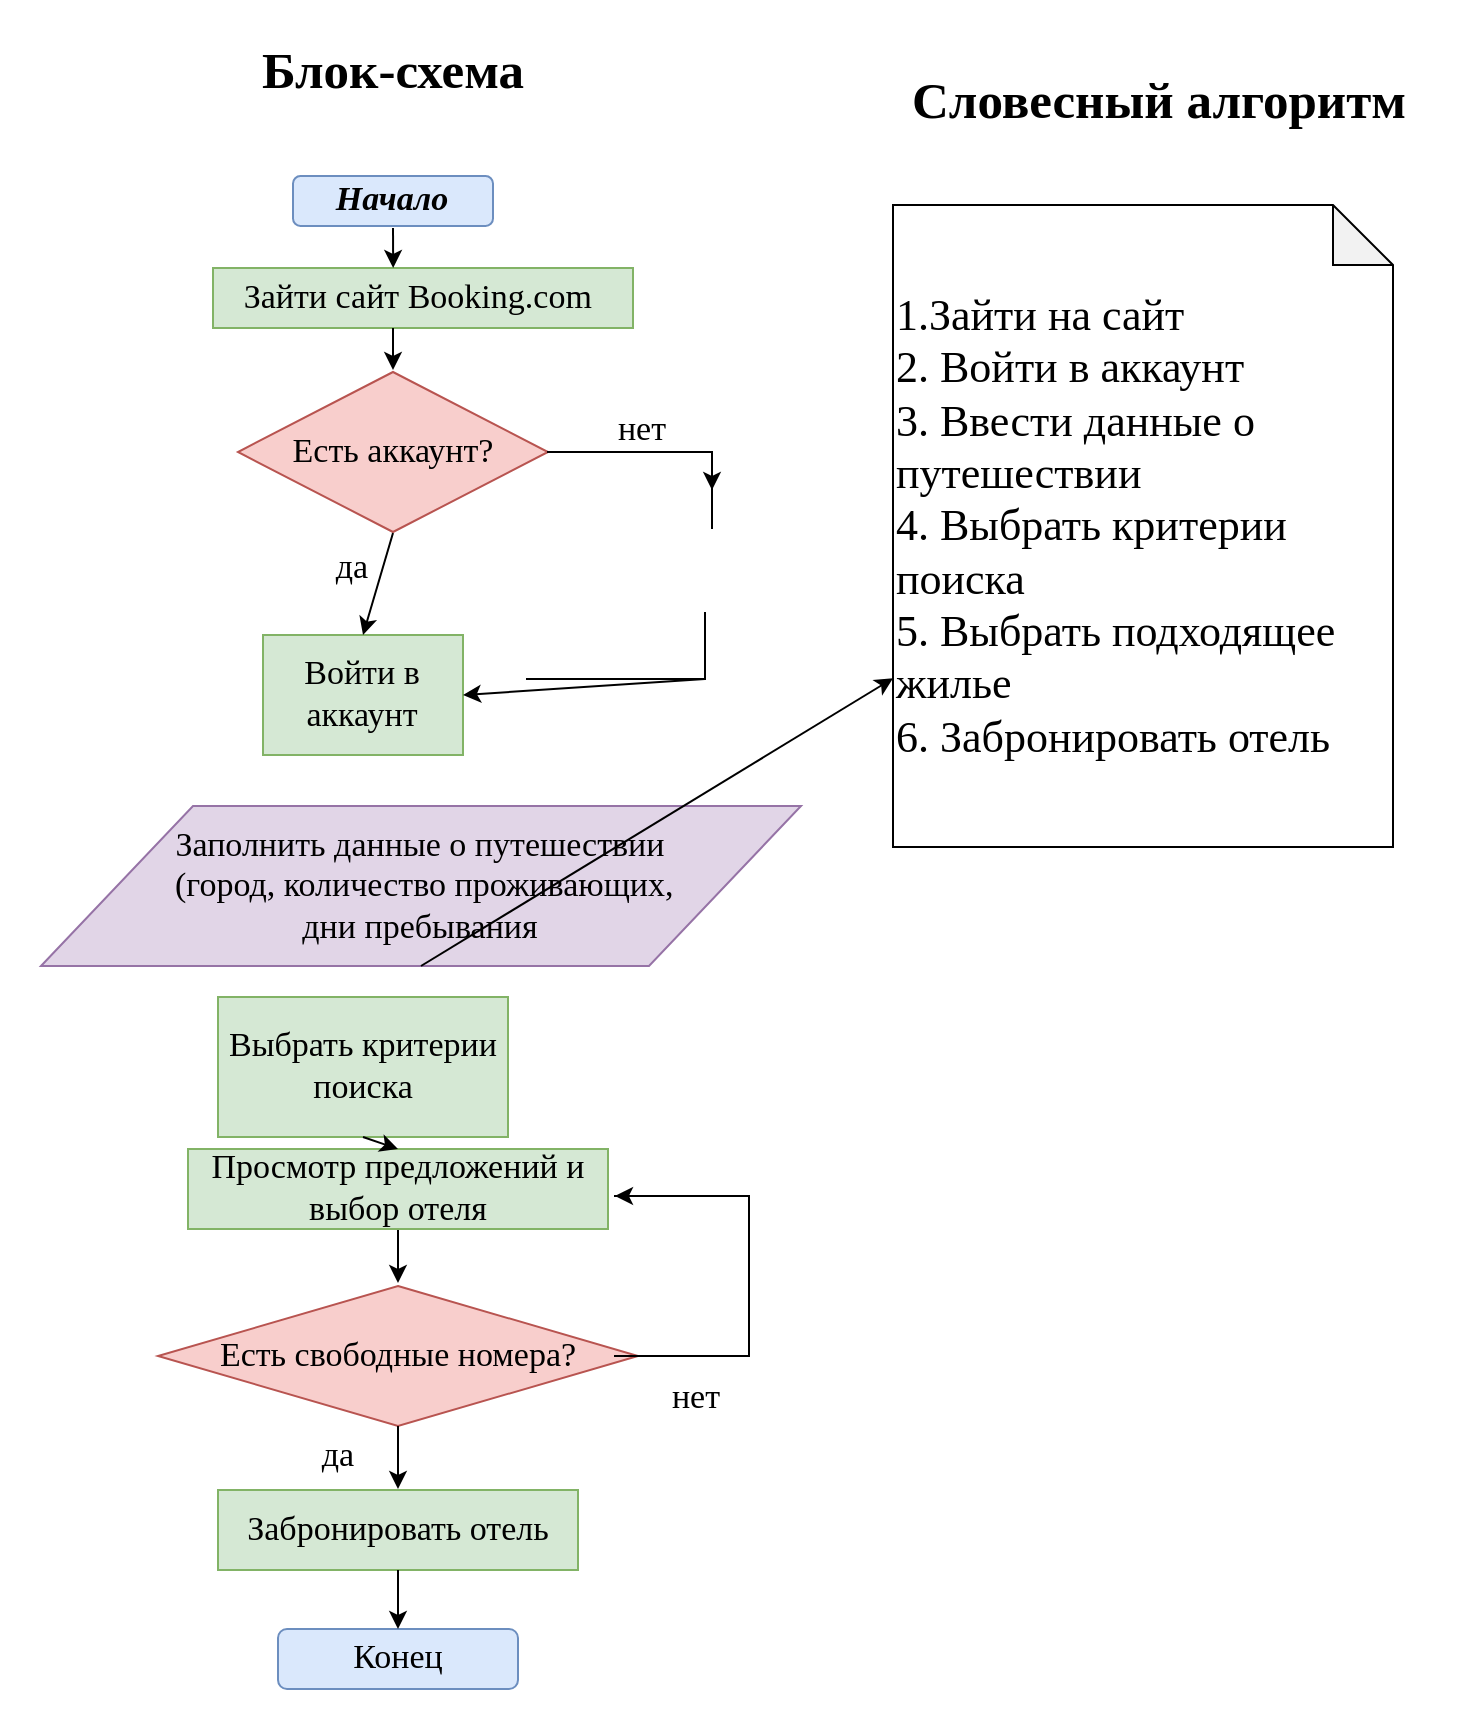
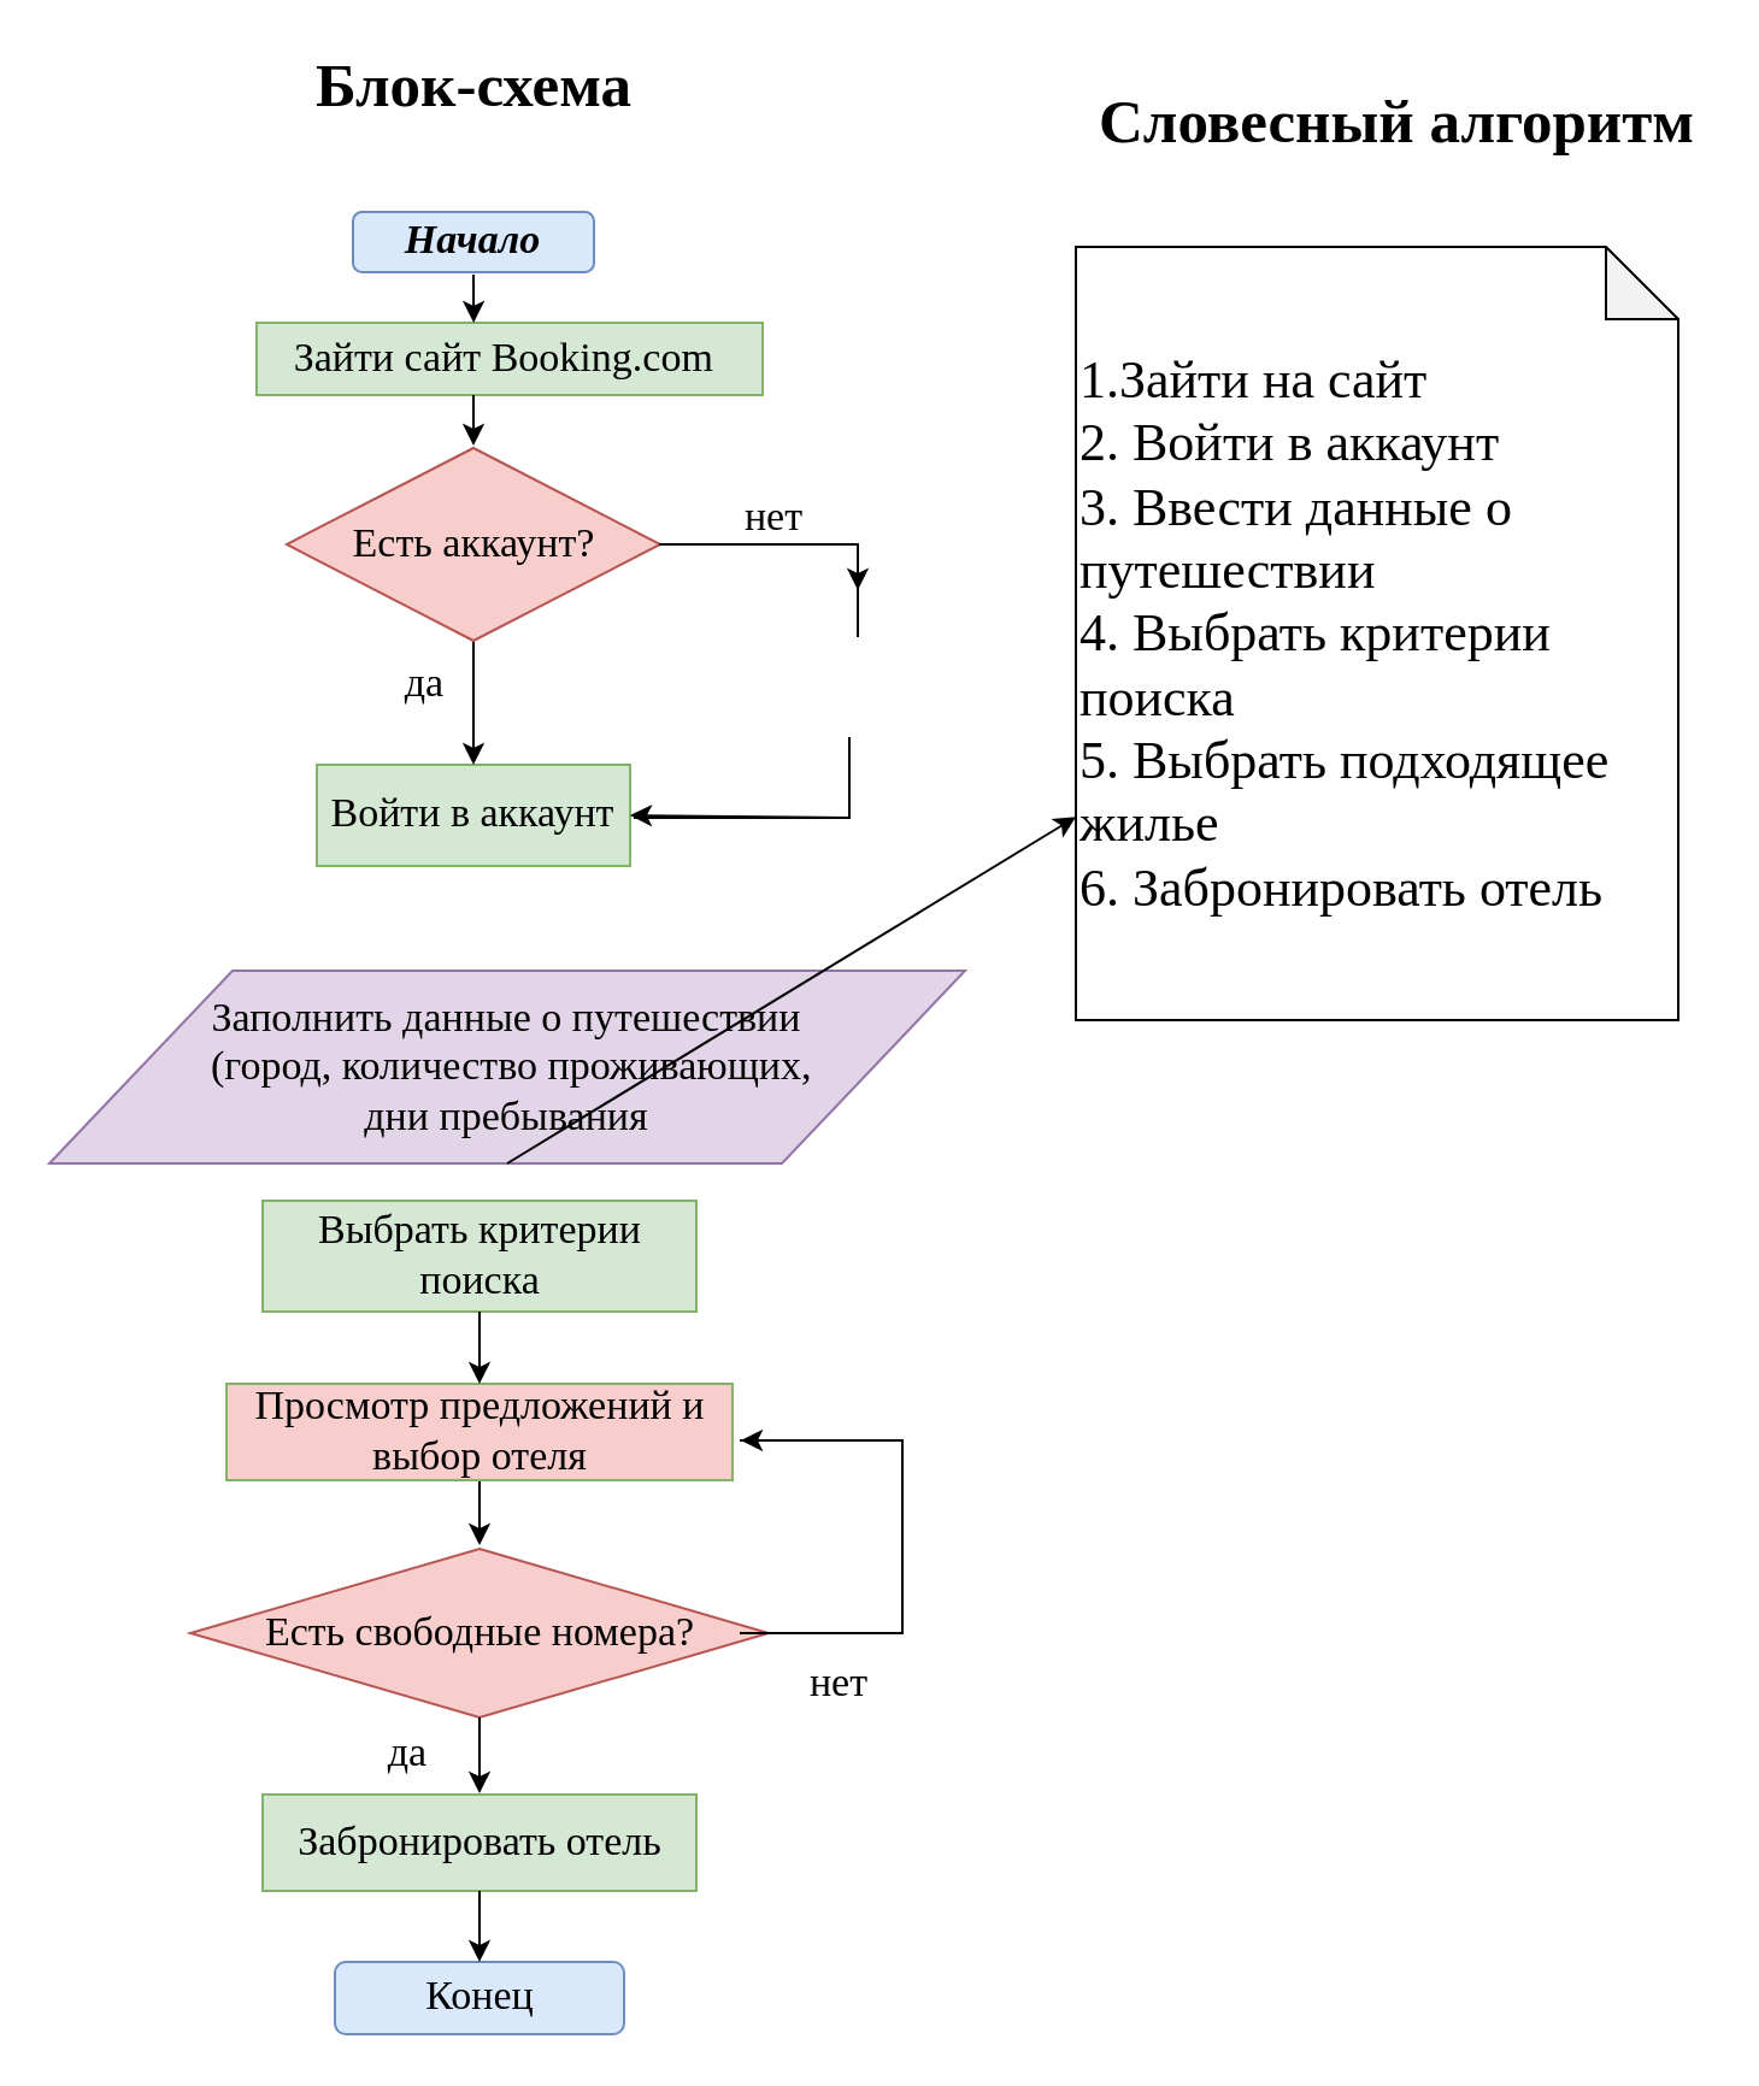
  <mxCell id="0" />
  <mxCell id="1" parent="0" />
  <mxCell id="2" value="Начало" style="rounded=1;whiteSpace=wrap;html=1;fontSize=17;fontStyle=3;fontFamily=Times New Roman;fillColor=#dae8fc;strokeColor=#6c8ebf;" parent="1" vertex="1"><mxGeometry x="146" y="81.5" width="100" height="25" as="geometry" /></mxCell>
  <mxCell id="3" value="Зайти сайт Booking.com&amp;nbsp;" style="rounded=0;whiteSpace=wrap;html=1;fontFamily=Times New Roman;fontSize=17;fillColor=#d5e8d4;strokeColor=#82b366;" parent="1" vertex="1"><mxGeometry x="106" y="127.5" width="210" height="30" as="geometry" /></mxCell>
  <mxCell id="4" value="" style="endArrow=classic;html=1;fontFamily=Times New Roman;fontSize=17;strokeWidth=1;entryX=0.429;entryY=0;entryDx=0;entryDy=0;entryPerimeter=0;" parent="1" target="3" edge="1"><mxGeometry width="50" height="50" relative="1" as="geometry"><mxPoint x="196" y="107.5" as="sourcePoint" /><mxPoint x="196" y="122.5" as="targetPoint" /></mxGeometry></mxCell>
  <mxCell id="5" value="Есть аккаунт?" style="rhombus;whiteSpace=wrap;html=1;fontFamily=Times New Roman;fontSize=17;fillColor=#f8cecc;strokeColor=#b85450;" parent="1" vertex="1"><mxGeometry x="118.5" y="179.5" width="155" height="80" as="geometry" /></mxCell>
  <mxCell id="6" value="" style="endArrow=classic;html=1;strokeWidth=1;fontFamily=Times New Roman;fontSize=17;" parent="1" edge="1"><mxGeometry width="50" height="50" relative="1" as="geometry"><mxPoint x="196" y="157.5" as="sourcePoint" /><mxPoint x="196" y="178.5" as="targetPoint" /></mxGeometry></mxCell>
  <mxCell id="7" value="" style="shape=partialRectangle;whiteSpace=wrap;html=1;bottom=0;right=0;fillColor=none;fontFamily=Times New Roman;fontSize=17;direction=south;" parent="1" vertex="1"><mxGeometry x="273.5" y="219.5" width="82" height="38" as="geometry" /></mxCell>
- <mxCell id="8" value="Войти в аккаунт" style="rounded=0;whiteSpace=wrap;html=1;fontFamily=Times New Roman;fontSize=17;fillColor=#d5e8d4;strokeColor=#82b366;" parent="1" vertex="1"><mxGeometry x="131" y="311" width="100" height="60" as="geometry" /></mxCell>
+ <mxCell id="8" value="Войти в аккаунт" style="rounded=0;whiteSpace=wrap;html=1;fontFamily=Times New Roman;fontSize=17;fillColor=#d5e8d4;strokeColor=#82b366;" parent="1" vertex="1"><mxGeometry x="131" y="311" width="130" height="42" as="geometry" /></mxCell>
  <mxCell id="9" value="" style="endArrow=classic;html=1;strokeWidth=1;fontFamily=Times New Roman;fontSize=17;entryX=0.5;entryY=0;entryDx=0;entryDy=0;" parent="1" target="8" edge="1"><mxGeometry width="50" height="50" relative="1" as="geometry"><mxPoint x="196" y="260" as="sourcePoint" /><mxPoint x="162" y="250" as="targetPoint" /></mxGeometry></mxCell>
  <mxCell id="10" value="" style="shape=partialRectangle;whiteSpace=wrap;html=1;top=0;left=0;fillColor=none;fontFamily=Times New Roman;fontSize=17;" parent="1" vertex="1"><mxGeometry x="263" y="300" width="89" height="33" as="geometry" /></mxCell>
  <mxCell id="11" value="Заполнить данные о путешествии&lt;br&gt;&amp;nbsp;(город, количество проживающих,&lt;br&gt;дни пребывания" style="shape=parallelogram;perimeter=parallelogramPerimeter;whiteSpace=wrap;html=1;fontFamily=Times New Roman;fontSize=17;align=center;fillColor=#e1d5e7;strokeColor=#9673a6;" parent="1" vertex="1"><mxGeometry x="20" y="396.5" width="380" height="80" as="geometry" /></mxCell>
- <mxCell id="12" value="Выбрать критерии поиска" style="rounded=0;whiteSpace=wrap;html=1;fontFamily=Times New Roman;fontSize=17;align=center;fillColor=#d5e8d4;strokeColor=#82b366;" parent="1" vertex="1"><mxGeometry x="108.5" y="492" width="145" height="70" as="geometry" /></mxCell>
+ <mxCell id="12" value="Выбрать критерии поиска" style="rounded=0;whiteSpace=wrap;html=1;fontFamily=Times New Roman;fontSize=17;align=center;fillColor=#d5e8d4;strokeColor=#82b366;" parent="1" vertex="1"><mxGeometry x="108.5" y="492" width="180" height="46" as="geometry" /></mxCell>
  <mxCell id="13" value="" style="edgeStyle=orthogonalEdgeStyle;rounded=0;orthogonalLoop=1;jettySize=auto;html=1;strokeWidth=1;fontFamily=Times New Roman;fontSize=17;" parent="1" source="14" edge="1"><mxGeometry relative="1" as="geometry"><mxPoint x="198.5" y="635" as="targetPoint" /></mxGeometry></mxCell>
- <mxCell id="14" value="Просмотр предложений и выбор отеля" style="rounded=0;whiteSpace=wrap;html=1;fontFamily=Times New Roman;fontSize=17;align=center;fillColor=#d5e8d4;strokeColor=#82b366;" parent="1" vertex="1"><mxGeometry x="93.5" y="568" width="210" height="40" as="geometry" /></mxCell>
+ <mxCell id="14" value="Просмотр предложений и выбор отеля" style="rounded=0;whiteSpace=wrap;html=1;fontFamily=Times New Roman;fontSize=17;align=center;fillColor=#f8cecc;strokeColor=#82b366;" parent="1" vertex="1"><mxGeometry x="93.5" y="568" width="210" height="40" as="geometry" /></mxCell>
  <mxCell id="15" value="Забронировать отель" style="rounded=0;whiteSpace=wrap;html=1;fontFamily=Times New Roman;fontSize=17;align=center;fillColor=#d5e8d4;strokeColor=#82b366;" parent="1" vertex="1"><mxGeometry x="108.5" y="738.5" width="180" height="40" as="geometry" /></mxCell>
  <mxCell id="16" value="" style="endArrow=classic;html=1;strokeWidth=1;fontFamily=Times New Roman;fontSize=17;exitX=0.5;exitY=1;exitDx=0;exitDy=0;" parent="1" source="11" target="30" edge="1"><mxGeometry width="50" height="50" relative="1" as="geometry"><mxPoint x="-64" y="590" as="sourcePoint" /><mxPoint x="160" y="470" as="targetPoint" /></mxGeometry></mxCell>
  <mxCell id="17" value="нет" style="text;html=1;strokeColor=none;fillColor=none;align=center;verticalAlign=middle;whiteSpace=wrap;rounded=0;fontFamily=Times New Roman;fontSize=17;" parent="1" vertex="1"><mxGeometry x="301" y="199" width="40" height="20" as="geometry" /></mxCell>
  <mxCell id="18" value="да" style="text;html=1;strokeColor=none;fillColor=none;align=center;verticalAlign=middle;whiteSpace=wrap;rounded=0;fontFamily=Times New Roman;fontSize=17;" parent="1" vertex="1"><mxGeometry x="156" y="268" width="40" height="20" as="geometry" /></mxCell>
  <mxCell id="19" value="Есть свободные номера?" style="rhombus;whiteSpace=wrap;html=1;fontFamily=Times New Roman;fontSize=17;align=center;fillColor=#f8cecc;strokeColor=#b85450;" parent="1" vertex="1"><mxGeometry x="78.5" y="636.5" width="240" height="70" as="geometry" /></mxCell>
  <mxCell id="20" value="Конец" style="rounded=1;whiteSpace=wrap;html=1;fontFamily=Times New Roman;fontSize=17;align=center;fillColor=#dae8fc;strokeColor=#6c8ebf;" parent="1" vertex="1"><mxGeometry x="138.5" y="808" width="120" height="30" as="geometry" /></mxCell>
  <mxCell id="21" value="да" style="text;html=1;strokeColor=none;fillColor=none;align=center;verticalAlign=middle;whiteSpace=wrap;rounded=0;fontFamily=Times New Roman;fontSize=17;" parent="1" vertex="1"><mxGeometry x="148.5" y="706.5" width="40" height="31" as="geometry" /></mxCell>
  <mxCell id="22" value="нет" style="text;html=1;strokeColor=none;fillColor=none;align=center;verticalAlign=middle;whiteSpace=wrap;rounded=0;fontFamily=Times New Roman;fontSize=17;" parent="1" vertex="1"><mxGeometry x="327.5" y="683" width="40" height="20" as="geometry" /></mxCell>
  <mxCell id="23" value="" style="shape=partialRectangle;whiteSpace=wrap;html=1;bottom=1;right=1;left=1;top=0;fillColor=none;routingCenterX=-0.5;fontFamily=Times New Roman;fontSize=17;align=center;direction=north;" parent="1" vertex="1"><mxGeometry x="307" y="591.5" width="67" height="80" as="geometry" /></mxCell>
  <mxCell id="24" value="" style="endArrow=classic;html=1;strokeWidth=1;fontFamily=Times New Roman;fontSize=17;entryX=1;entryY=0;entryDx=0;entryDy=0;exitX=1;exitY=1;exitDx=0;exitDy=0;" parent="1" source="23" target="23" edge="1"><mxGeometry width="50" height="50" relative="1" as="geometry"><mxPoint x="344.5" y="638" as="sourcePoint" /><mxPoint x="365.5" y="548" as="targetPoint" /><Array as="points" /></mxGeometry></mxCell>
  <mxCell id="25" value="" style="endArrow=classic;html=1;strokeWidth=1;fontFamily=Times New Roman;fontSize=17;exitX=0.5;exitY=1;exitDx=0;exitDy=0;" parent="1" source="19" edge="1"><mxGeometry width="50" height="50" relative="1" as="geometry"><mxPoint x="164.5" y="718" as="sourcePoint" /><mxPoint x="198.5" y="738" as="targetPoint" /></mxGeometry></mxCell>
  <mxCell id="26" value="" style="endArrow=classic;html=1;strokeWidth=1;fontFamily=Times New Roman;fontSize=17;exitX=0.5;exitY=1;exitDx=0;exitDy=0;" parent="1" source="15" edge="1"><mxGeometry width="50" height="50" relative="1" as="geometry"><mxPoint x="-25.5" y="938" as="sourcePoint" /><mxPoint x="198.5" y="808" as="targetPoint" /></mxGeometry></mxCell>
  <mxCell id="27" value="" style="endArrow=classic;html=1;strokeWidth=1;fontFamily=Times New Roman;fontSize=17;exitX=0;exitY=0;exitDx=0;exitDy=0;entryX=0.5;entryY=0;entryDx=0;entryDy=0;" parent="1" source="7" target="7" edge="1"><mxGeometry width="50" height="50" relative="1" as="geometry"><mxPoint x="372" y="160" as="sourcePoint" /><mxPoint x="422" y="110" as="targetPoint" /></mxGeometry></mxCell>
  <mxCell id="28" value="" style="endArrow=classic;html=1;strokeWidth=1;fontFamily=Times New Roman;fontSize=17;entryX=1;entryY=0.5;entryDx=0;entryDy=0;exitX=1;exitY=1;exitDx=0;exitDy=0;" parent="1" source="10" target="8" edge="1"><mxGeometry width="50" height="50" relative="1" as="geometry"><mxPoint x="287.5" y="350" as="sourcePoint" /><mxPoint x="337.5" y="300" as="targetPoint" /></mxGeometry></mxCell>
  <mxCell id="29" value="" style="endArrow=classic;html=1;strokeWidth=1;fontFamily=Times New Roman;fontSize=17;exitX=0.5;exitY=1;exitDx=0;exitDy=0;" parent="1" source="12" edge="1"><mxGeometry width="50" height="50" relative="1" as="geometry"><mxPoint x="39.5" y="578" as="sourcePoint" /><mxPoint x="198.5" y="568" as="targetPoint" /></mxGeometry></mxCell>
  <mxCell id="30" value="&lt;h2 style=&quot;font-size: 24px&quot;&gt;&lt;/h2&gt;&lt;h3 style=&quot;font-size: 22px&quot;&gt;&lt;span style=&quot;font-weight: normal&quot;&gt;1.Зайти на сайт&lt;br&gt;&lt;/span&gt;&lt;span style=&quot;font-weight: normal&quot;&gt;2. Войти в аккаунт&lt;br&gt;&lt;/span&gt;&lt;span style=&quot;font-weight: normal&quot;&gt;3. Ввести данные о путешествии&lt;br&gt;&lt;/span&gt;&lt;span style=&quot;font-weight: normal&quot;&gt;4. Выбрать критерии поиска&lt;br&gt;&lt;/span&gt;&lt;span style=&quot;font-weight: normal&quot;&gt;5. Выбрать подходящее жилье&lt;br&gt;&lt;/span&gt;&lt;span style=&quot;font-weight: normal&quot;&gt;6. Забронировать отель&lt;/span&gt;&lt;/h3&gt;" style="shape=note;whiteSpace=wrap;html=1;backgroundOutline=1;darkOpacity=0.05;fontFamily=Times New Roman;fontSize=17;align=left;" parent="1" vertex="1"><mxGeometry x="446" y="96" width="250" height="321" as="geometry" /></mxCell>
  <mxCell id="31" value="&lt;h2&gt;Блок-схема&lt;/h2&gt;" style="text;html=1;strokeColor=none;fillColor=none;align=center;verticalAlign=middle;whiteSpace=wrap;rounded=0;fontFamily=Times New Roman;fontSize=17;" parent="1" vertex="1"><mxGeometry x="109.5" y="20" width="173" height="20" as="geometry" /></mxCell>
  <mxCell id="32" value="&lt;h2&gt;&lt;b&gt;Словесный алгоритм&lt;/b&gt;&lt;/h2&gt;" style="text;html=1;strokeColor=none;fillColor=none;align=center;verticalAlign=middle;whiteSpace=wrap;rounded=0;fontFamily=Times New Roman;fontSize=17;" parent="1" vertex="1"><mxGeometry x="451" y="35" width="257" height="20" as="geometry" /></mxCell>
